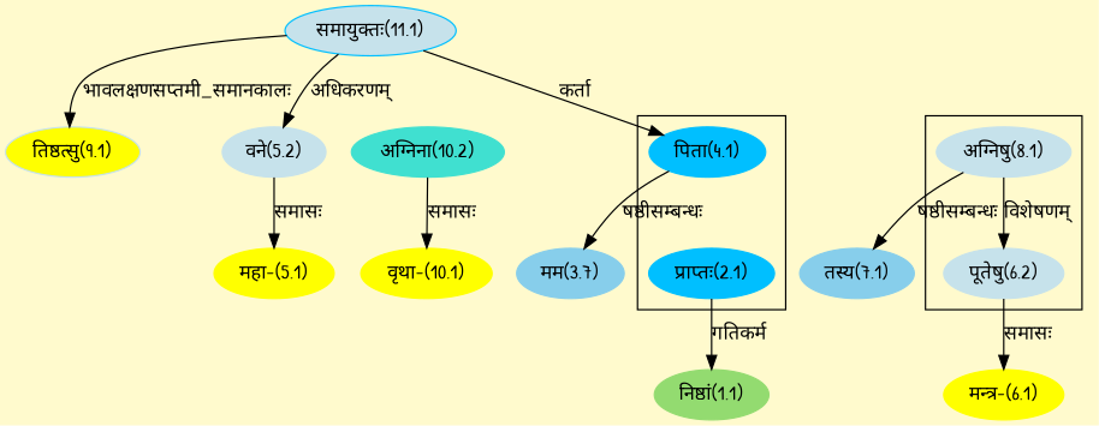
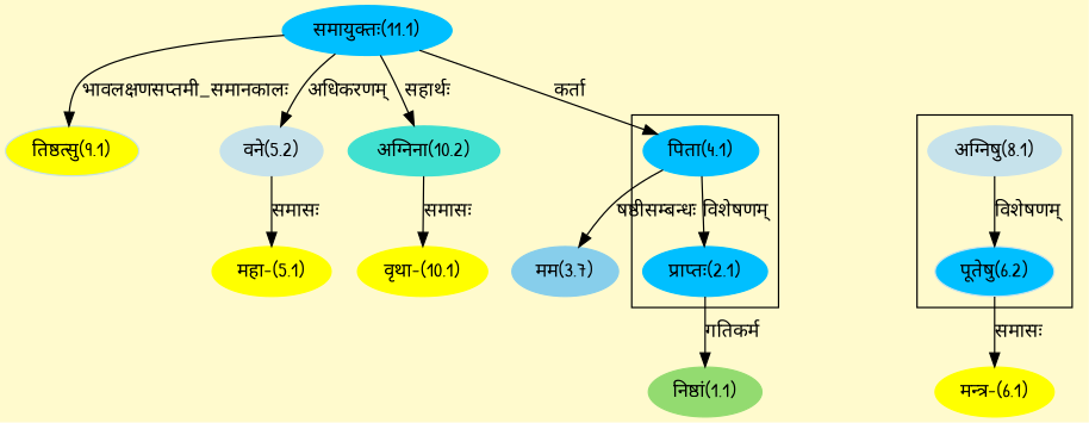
  digraph {
    bgcolor=lemonchiffon1
    compound=true
    fontname="Patrick Hand"
    rankdir=BT
    node [color="#C6E2EB" fontname="Patrick Hand" style=filled]
    edge [dir=back fontname="Patrick Hand"]
    n1 [color="#00BFFF" label="प्राप्तः(2.1)"]
    n2 [color="#00BFFF" label="पिता(4.1)"]
-   n3 [label="पूतेषु(6.2)"]
+   n3 [label="पूतेषु(6.2)" fillcolor="#00BFFF"]
    n4 [label="अग्निषु(8.1)"]
-   n5 [color="#00BFFF" label="समायुक्तः(11.1)" fillcolor="#C6E2EB"]
+   n5 [color="#00BFFF" label="समायुक्तः(11.1)"]
    n6 [fillcolor="#FFFF00" label="तिष्ठत्सु(9.1)"]
    n7 [color="#93DB70" label="निष्ठां(1.1)"]
    n8 [color="#87CEEB" label="मम(3.7)"]
    n9 [color="#FFFF00" label="महा-(5.1)"]
    n10 [label="वने(5.2)"]
    n11 [color="#FFFF00" label="मन्त्र-(6.1)"]
-   n12 [color="#87CEEB" label="तस्य(7.1)"]
    n13 [color="#FFFF00" label="वृथा-(10.1)"]
    n14 [color="#40E0D0" label="अग्निना(10.2)"]
    subgraph cluster_1 {
      n1
      n2
    }
    subgraph cluster_2 {
      n3
      n4
    }
+   n1 -> n2 [label="विशेषणम्"]
    n2 -> n5 [label="कर्ता"]
    n3 -> n4 [label="विशेषणम्"]
    n6 -> n5 [label="भावलक्षणसप्तमी_समानकालः"]
    n7 -> n1 [label="गतिकर्म"]
    n8 -> n2 [label="षष्ठीसम्बन्धः"]
    n9 -> n10 [label="समासः"]
    n10 -> n5 [label="अधिकरणम्"]
    n11 -> n3 [label="समासः"]
-   n12 -> n4 [label="षष्ठीसम्बन्धः"]
    n13 -> n14 [label="समासः"]
+   n14 -> n5 [label="सहार्थः"]
  }
